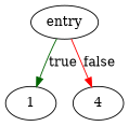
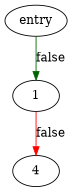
  digraph {
    n1 [label=entry]
    n2 [label=1]
    4
-   n1 -> n2 [color=darkgreen label=true]
-   n1 -> 4 [color=red label=false]
+   n1 -> n2 [color=darkgreen label=false]
+   n2 -> 4 [color=red label=false]
  }
